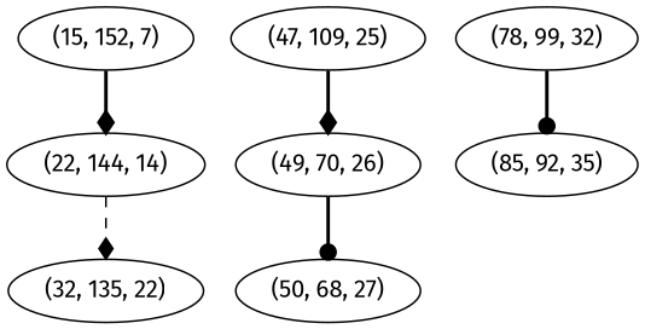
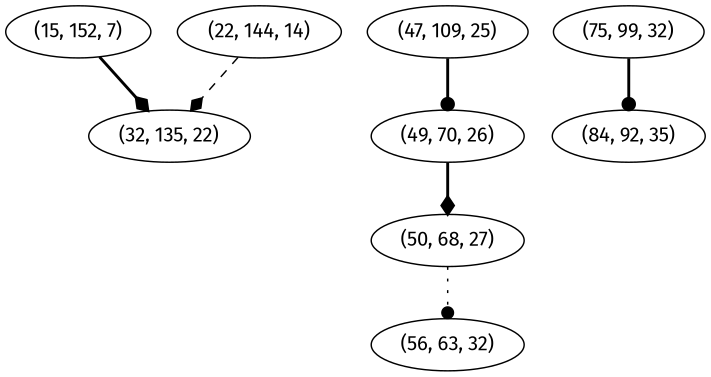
  digraph {
    fontname="Fira Sans"
    node [fontname="Fira Sans"]
    edge [arrowhead=dot fontname="Fira Sans" style=bold]
    "(15, 152, 7)"
    "(22, 144, 14)"
    "(32, 135, 22)"
    "(47, 109, 25)"
    "(49, 70, 26)"
    "(50, 68, 27)"
-   "(78, 99, 32)"
-   "(85, 92, 35)"
-   "(15, 152, 7)" -> "(22, 144, 14)" [arrowhead=diamond]
+   "(78, 99, 32)" [label="(75, 99, 32)"]
+   "(85, 92, 35)" [label="(84, 92, 35)"]
+   "(56, 63, 32)"
+   "(15, 152, 7)" -> "(32, 135, 22)" [arrowhead=diamond]
    "(22, 144, 14)" -> "(32, 135, 22)" [arrowhead=diamond style=dashed]
-   "(47, 109, 25)" -> "(49, 70, 26)" [arrowhead=diamond]
-   "(49, 70, 26)" -> "(50, 68, 27)"
+   "(47, 109, 25)" -> "(49, 70, 26)"
+   "(49, 70, 26)" -> "(50, 68, 27)" [arrowhead=diamond]
+   "(50, 68, 27)" -> "(56, 63, 32)" [style=dotted]
    "(78, 99, 32)" -> "(85, 92, 35)"
  }
